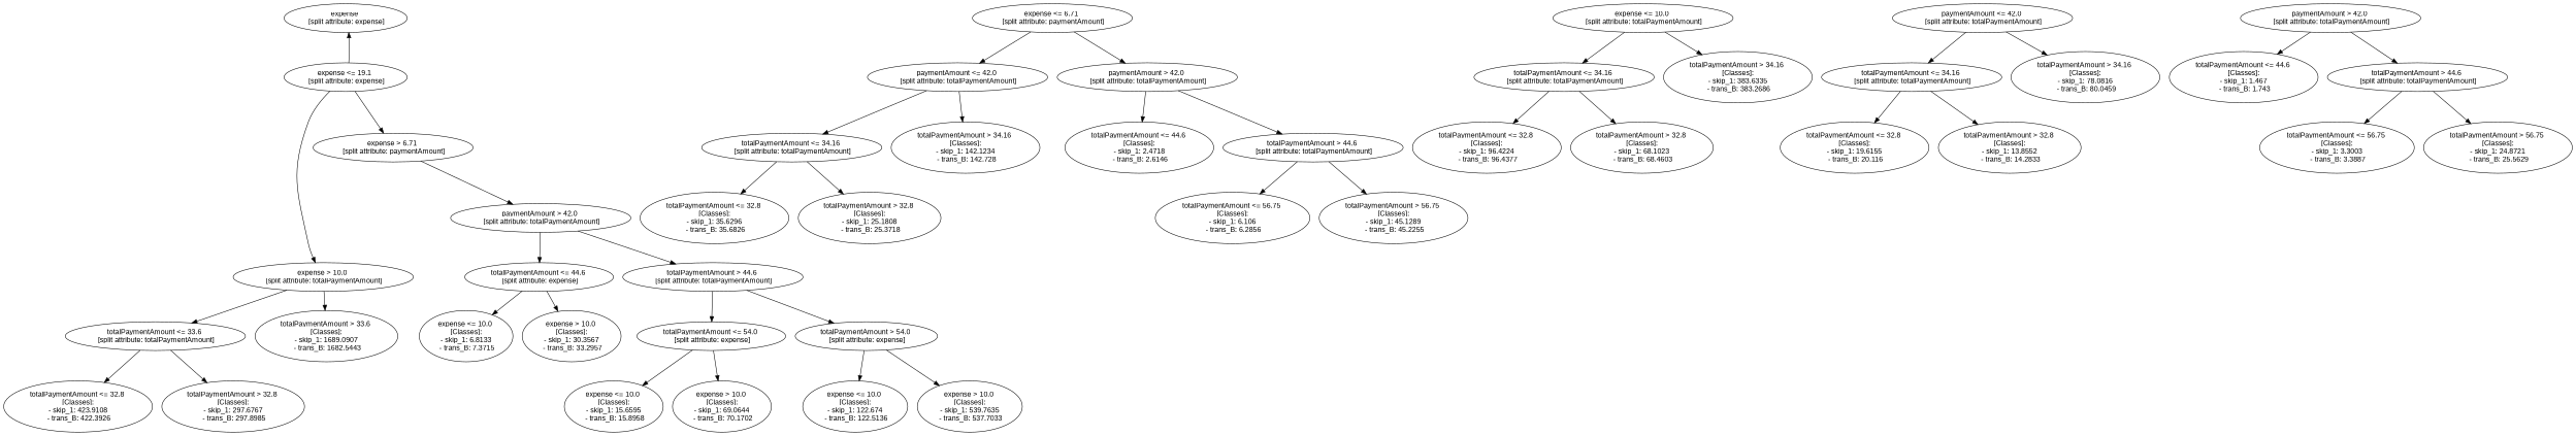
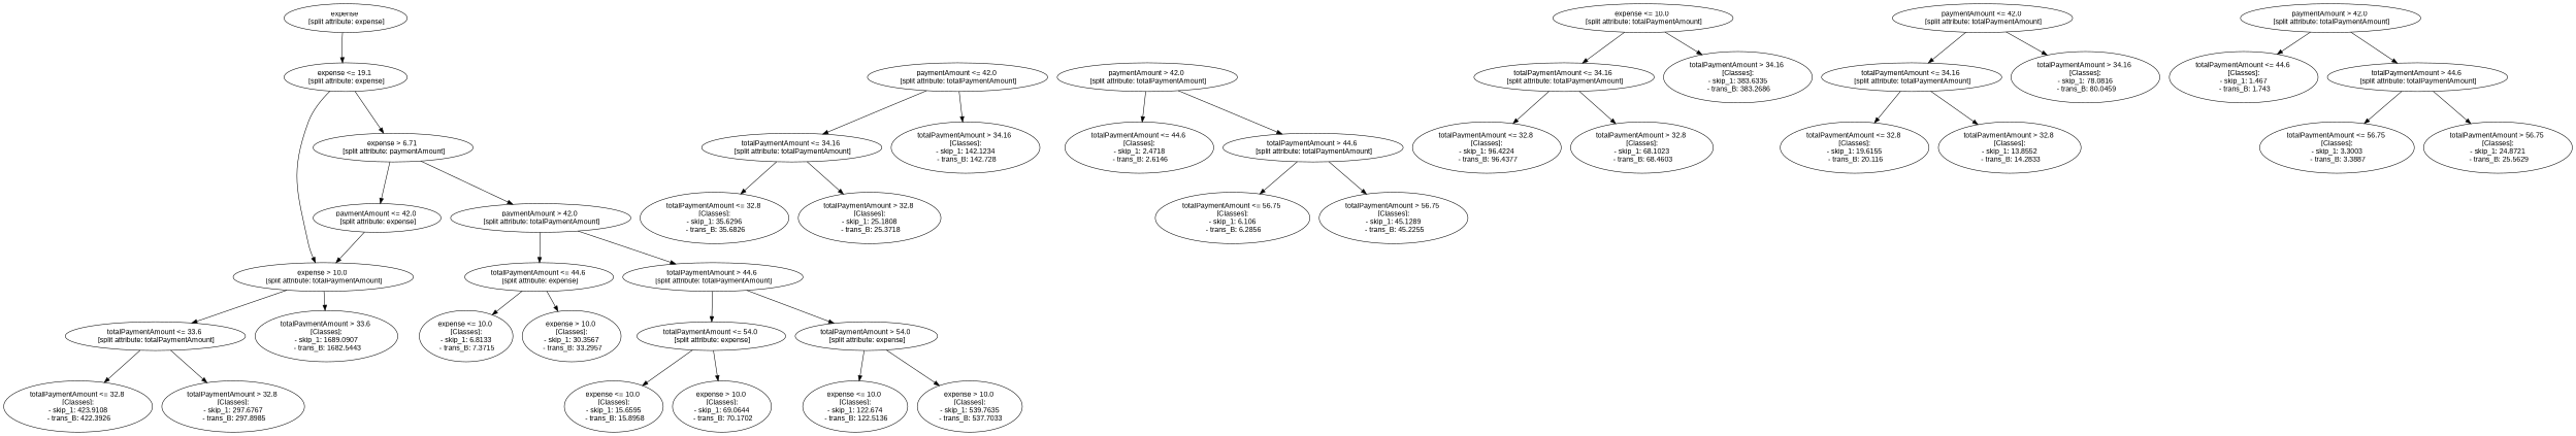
  digraph {
    fontname="Liberation Sans"
    node [fontname="Liberation Sans"]
    edge [fontname="Liberation Sans"]
    n1 [label="expense \n [split attribute: expense]"]
    n2 [label="expense <= 19.1 \n [split attribute: expense]"]
    n3 [label="expense > 6.71 \n [split attribute: paymentAmount]"]
    n4 [label="expense > 10.0 \n [split attribute: totalPaymentAmount]"]
-   n5 [label="expense <= 6.71 \n [split attribute: paymentAmount]"]
    n6 [label="paymentAmount <= 42.0 \n [split attribute: totalPaymentAmount]"]
    n7 [label="paymentAmount > 42.0 \n [split attribute: totalPaymentAmount]"]
+   n8 [label="paymentAmount <= 42.0 \n [split attribute: expense]"]
    n9 [label="paymentAmount > 42.0 \n [split attribute: totalPaymentAmount]"]
    n10 [label="totalPaymentAmount <= 34.16 \n [split attribute: totalPaymentAmount]"]
    n11 [label="totalPaymentAmount > 34.16 \n [Classes]: \n - skip_1: 142.1234 \n - trans_B: 142.728"]
    n12 [label="totalPaymentAmount <= 44.6 \n [Classes]: \n - skip_1: 2.4718 \n - trans_B: 2.6146"]
    n13 [label="totalPaymentAmount > 44.6 \n [split attribute: totalPaymentAmount]"]
    n14 [label="totalPaymentAmount <= 32.8 \n [Classes]: \n - skip_1: 35.6296 \n - trans_B: 35.6826"]
    n15 [label="totalPaymentAmount > 32.8 \n [Classes]: \n - skip_1: 25.1808 \n - trans_B: 25.3718"]
    n16 [label="totalPaymentAmount <= 56.75 \n [Classes]: \n - skip_1: 6.106 \n - trans_B: 6.2856"]
    n17 [label="totalPaymentAmount > 56.75 \n [Classes]: \n - skip_1: 45.1289 \n - trans_B: 45.2255"]
    n18 [label="totalPaymentAmount <= 44.6 \n [split attribute: expense]"]
    n19 [label="totalPaymentAmount > 44.6 \n [split attribute: totalPaymentAmount]"]
    n20 [label="expense <= 10.0 \n [split attribute: totalPaymentAmount]"]
    n21 [label="totalPaymentAmount <= 34.16 \n [split attribute: totalPaymentAmount]"]
    n22 [label="totalPaymentAmount > 34.16 \n [Classes]: \n - skip_1: 383.6335 \n - trans_B: 383.2686"]
    n23 [label="totalPaymentAmount <= 33.6 \n [split attribute: totalPaymentAmount]"]
    n24 [label="totalPaymentAmount > 33.6 \n [Classes]: \n - skip_1: 1689.0907 \n - trans_B: 1682.5443"]
    n25 [label="totalPaymentAmount <= 32.8 \n [Classes]: \n - skip_1: 96.4224 \n - trans_B: 96.4377"]
    n26 [label="totalPaymentAmount > 32.8 \n [Classes]: \n - skip_1: 68.1023 \n - trans_B: 68.4603"]
    n27 [label="totalPaymentAmount <= 32.8 \n [Classes]: \n - skip_1: 423.9108 \n - trans_B: 422.3926"]
    n28 [label="totalPaymentAmount > 32.8 \n [Classes]: \n - skip_1: 297.6767 \n - trans_B: 297.8985"]
    n29 [label="expense <= 10.0 \n [Classes]: \n - skip_1: 6.8133 \n - trans_B: 7.3715"]
    n30 [label="expense > 10.0 \n [Classes]: \n - skip_1: 30.3567 \n - trans_B: 33.2957"]
    n31 [label="totalPaymentAmount <= 54.0 \n [split attribute: expense]"]
    n32 [label="totalPaymentAmount > 54.0 \n [split attribute: expense]"]
    n33 [label="expense <= 10.0 \n [Classes]: \n - skip_1: 15.6595 \n - trans_B: 15.8958"]
    n34 [label="expense > 10.0 \n [Classes]: \n - skip_1: 69.0644 \n - trans_B: 70.1702"]
    n35 [label="expense <= 10.0 \n [Classes]: \n - skip_1: 122.674 \n - trans_B: 122.5136"]
    n36 [label="expense > 10.0 \n [Classes]: \n - skip_1: 539.7635 \n - trans_B: 537.7033"]
    n37 [label="paymentAmount <= 42.0 \n [split attribute: totalPaymentAmount]"]
    n38 [label="totalPaymentAmount <= 34.16 \n [split attribute: totalPaymentAmount]"]
    n39 [label="totalPaymentAmount > 34.16 \n [Classes]: \n - skip_1: 78.0816 \n - trans_B: 80.0459"]
    n40 [label="paymentAmount > 42.0 \n [split attribute: totalPaymentAmount]"]
    n41 [label="totalPaymentAmount <= 44.6 \n [Classes]: \n - skip_1: 1.467 \n - trans_B: 1.743"]
    n42 [label="totalPaymentAmount > 44.6 \n [split attribute: totalPaymentAmount]"]
    n43 [label="totalPaymentAmount <= 32.8 \n [Classes]: \n - skip_1: 19.6155 \n - trans_B: 20.116"]
    n44 [label="totalPaymentAmount > 32.8 \n [Classes]: \n - skip_1: 13.8552 \n - trans_B: 14.2833"]
    n45 [label="totalPaymentAmount <= 56.75 \n [Classes]: \n - skip_1: 3.3003 \n - trans_B: 3.3887"]
    n46 [label="totalPaymentAmount > 56.75 \n [Classes]: \n - skip_1: 24.8721 \n - trans_B: 25.5629"]
-   n2 -> n1
+   n1 -> n2
    n2 -> n3
    n2 -> n4
+   n3 -> n8
    n3 -> n9
    n4 -> n23
    n4 -> n24
-   n5 -> n6
-   n5 -> n7
    n6 -> n10
    n6 -> n11
    n7 -> n12
    n7 -> n13
+   n8 -> n4
    n9 -> n18
    n9 -> n19
    n10 -> n14
    n10 -> n15
    n13 -> n16
    n13 -> n17
    n18 -> n29
    n18 -> n30
    n19 -> n31
    n19 -> n32
    n20 -> n21
    n20 -> n22
    n21 -> n25
    n21 -> n26
    n23 -> n27
    n23 -> n28
    n31 -> n33
    n31 -> n34
    n32 -> n35
    n32 -> n36
    n37 -> n38
    n37 -> n39
    n38 -> n43
    n38 -> n44
    n40 -> n41
    n40 -> n42
    n42 -> n45
    n42 -> n46
  }
